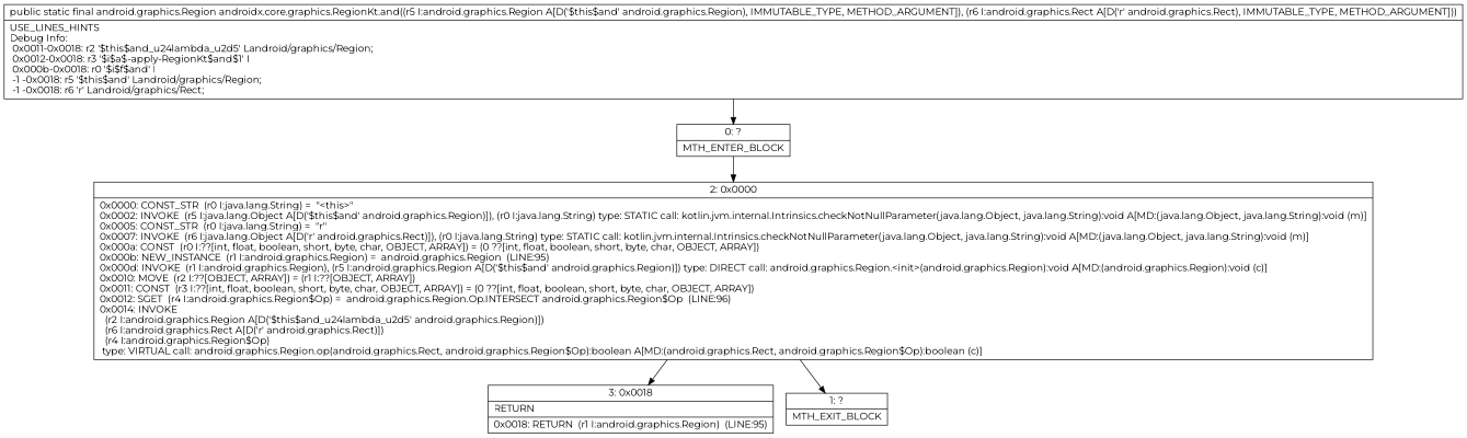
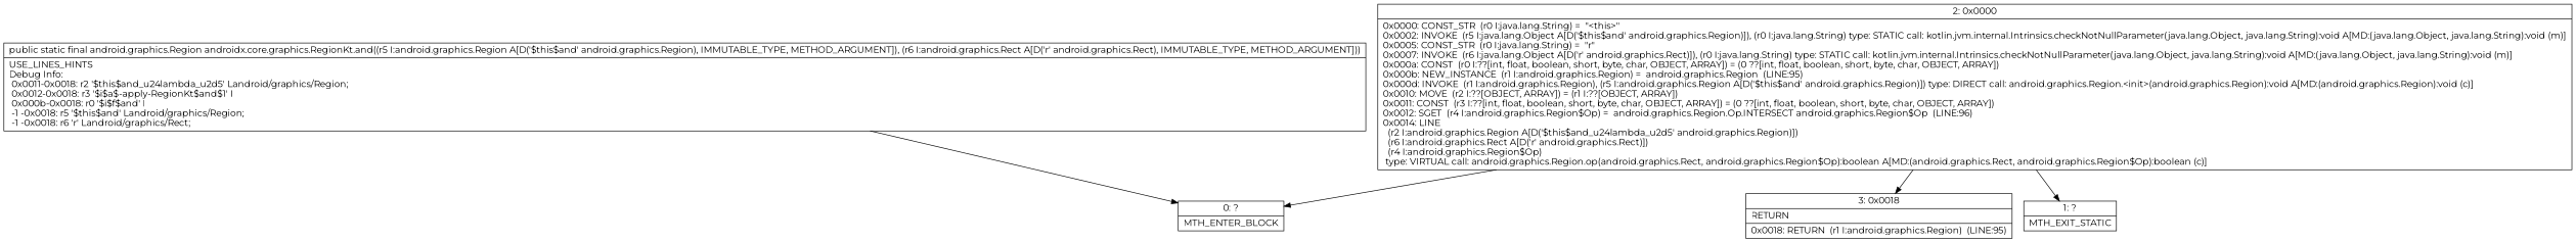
  digraph {
    fontname=Montserrat
    node [fontname=Montserrat shape=record]
    edge [fontname=Montserrat]
    n1 [label="{0\:\ ?|MTH_ENTER_BLOCK\l}"]
-   n2 [label="{2\:\ 0x0000|0x0000: CONST_STR  (r0 I:java.lang.String) =  \"\<this\>\" \l0x0002: INVOKE  (r5 I:java.lang.Object A[D('$this$and' android.graphics.Region)]), (r0 I:java.lang.String) type: STATIC call: kotlin.jvm.internal.Intrinsics.checkNotNullParameter(java.lang.Object, java.lang.String):void A[MD:(java.lang.Object, java.lang.String):void (m)]\l0x0005: CONST_STR  (r0 I:java.lang.String) =  \"r\" \l0x0007: INVOKE  (r6 I:java.lang.Object A[D('r' android.graphics.Rect)]), (r0 I:java.lang.String) type: STATIC call: kotlin.jvm.internal.Intrinsics.checkNotNullParameter(java.lang.Object, java.lang.String):void A[MD:(java.lang.Object, java.lang.String):void (m)]\l0x000a: CONST  (r0 I:??[int, float, boolean, short, byte, char, OBJECT, ARRAY]) = (0 ??[int, float, boolean, short, byte, char, OBJECT, ARRAY]) \l0x000b: NEW_INSTANCE  (r1 I:android.graphics.Region) =  android.graphics.Region  (LINE:95)\l0x000d: INVOKE  (r1 I:android.graphics.Region), (r5 I:android.graphics.Region A[D('$this$and' android.graphics.Region)]) type: DIRECT call: android.graphics.Region.\<init\>(android.graphics.Region):void A[MD:(android.graphics.Region):void (c)]\l0x0010: MOVE  (r2 I:??[OBJECT, ARRAY]) = (r1 I:??[OBJECT, ARRAY]) \l0x0011: CONST  (r3 I:??[int, float, boolean, short, byte, char, OBJECT, ARRAY]) = (0 ??[int, float, boolean, short, byte, char, OBJECT, ARRAY]) \l0x0012: SGET  (r4 I:android.graphics.Region$Op) =  android.graphics.Region.Op.INTERSECT android.graphics.Region$Op  (LINE:96)\l0x0014: INVOKE  \l  (r2 I:android.graphics.Region A[D('$this$and_u24lambda_u2d5' android.graphics.Region)])\l  (r6 I:android.graphics.Rect A[D('r' android.graphics.Rect)])\l  (r4 I:android.graphics.Region$Op)\l type: VIRTUAL call: android.graphics.Region.op(android.graphics.Rect, android.graphics.Region$Op):boolean A[MD:(android.graphics.Rect, android.graphics.Region$Op):boolean (c)]\l}"]
+   n2 [label="{2\:\ 0x0000|0x0000: CONST_STR  (r0 I:java.lang.String) =  \"\<this\>\" \l0x0002: INVOKE  (r5 I:java.lang.Object A[D('$this$and' android.graphics.Region)]), (r0 I:java.lang.String) type: STATIC call: kotlin.jvm.internal.Intrinsics.checkNotNullParameter(java.lang.Object, java.lang.String):void A[MD:(java.lang.Object, java.lang.String):void (m)]\l0x0005: CONST_STR  (r0 I:java.lang.String) =  \"r\" \l0x0007: INVOKE  (r6 I:java.lang.Object A[D('r' android.graphics.Rect)]), (r0 I:java.lang.String) type: STATIC call: kotlin.jvm.internal.Intrinsics.checkNotNullParameter(java.lang.Object, java.lang.String):void A[MD:(java.lang.Object, java.lang.String):void (m)]\l0x000a: CONST  (r0 I:??[int, float, boolean, short, byte, char, OBJECT, ARRAY]) = (0 ??[int, float, boolean, short, byte, char, OBJECT, ARRAY]) \l0x000b: NEW_INSTANCE  (r1 I:android.graphics.Region) =  android.graphics.Region  (LINE:95)\l0x000d: INVOKE  (r1 I:android.graphics.Region), (r5 I:android.graphics.Region A[D('$this$and' android.graphics.Region)]) type: DIRECT call: android.graphics.Region.\<init\>(android.graphics.Region):void A[MD:(android.graphics.Region):void (c)]\l0x0010: MOVE  (r2 I:??[OBJECT, ARRAY]) = (r1 I:??[OBJECT, ARRAY]) \l0x0011: CONST  (r3 I:??[int, float, boolean, short, byte, char, OBJECT, ARRAY]) = (0 ??[int, float, boolean, short, byte, char, OBJECT, ARRAY]) \l0x0012: SGET  (r4 I:android.graphics.Region$Op) =  android.graphics.Region.Op.INTERSECT android.graphics.Region$Op  (LINE:96)\l0x0014: LINE  \l  (r2 I:android.graphics.Region A[D('$this$and_u24lambda_u2d5' android.graphics.Region)])\l  (r6 I:android.graphics.Rect A[D('r' android.graphics.Rect)])\l  (r4 I:android.graphics.Region$Op)\l type: VIRTUAL call: android.graphics.Region.op(android.graphics.Rect, android.graphics.Region$Op):boolean A[MD:(android.graphics.Rect, android.graphics.Region$Op):boolean (c)]\l}"]
    n3 [label="{3\:\ 0x0018|RETURN\l|0x0018: RETURN  (r1 I:android.graphics.Region)  (LINE:95)\l}"]
-   n4 [label="{1\:\ ?|MTH_EXIT_BLOCK\l}"]
+   n4 [label="{1\:\ ?|MTH_EXIT_STATIC\l}"]
    n5 [label="{public static final android.graphics.Region androidx.core.graphics.RegionKt.and((r5 I:android.graphics.Region A[D('$this$and' android.graphics.Region), IMMUTABLE_TYPE, METHOD_ARGUMENT]), (r6 I:android.graphics.Rect A[D('r' android.graphics.Rect), IMMUTABLE_TYPE, METHOD_ARGUMENT]))  | USE_LINES_HINTS\lDebug Info:\l  0x0011\-0x0018: r2 '$this$and_u24lambda_u2d5' Landroid\/graphics\/Region;\l  0x0012\-0x0018: r3 '$i$a$\-apply\-RegionKt$and$1' I\l  0x000b\-0x0018: r0 '$i$f$and' I\l  \-1 \-0x0018: r5 '$this$and' Landroid\/graphics\/Region;\l  \-1 \-0x0018: r6 'r' Landroid\/graphics\/Rect;\l}"]
-   n1 -> n2
+   n2 -> n1
    n2 -> n3
    n2 -> n4
    n5 -> n1
  }
